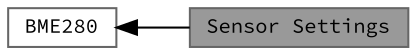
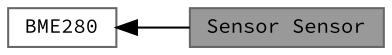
  digraph {
    rankdir=LR
    fontname="Source Code Pro"
    node [fontname="Source Code Pro" fontsize=10 shape=box style=filled]
    n1 [color=grey40 fillcolor=white height=0.2 label=BME280 width=0.4]
-   n2 [color=gray40 fillcolor=grey60 fontcolor=black height=0.2 label="Sensor Settings" width=0.4]
+   n2 [color=gray40 fillcolor=grey60 fontcolor=black height=0.2 label="Sensor Sensor" width=0.4]
    n1 -> n2 [dir=back fontname="Source Code Pro" fontsize=10 labelfontname=Helvetica labelfontsize=10 shape=plaintext style=solid]
  }
